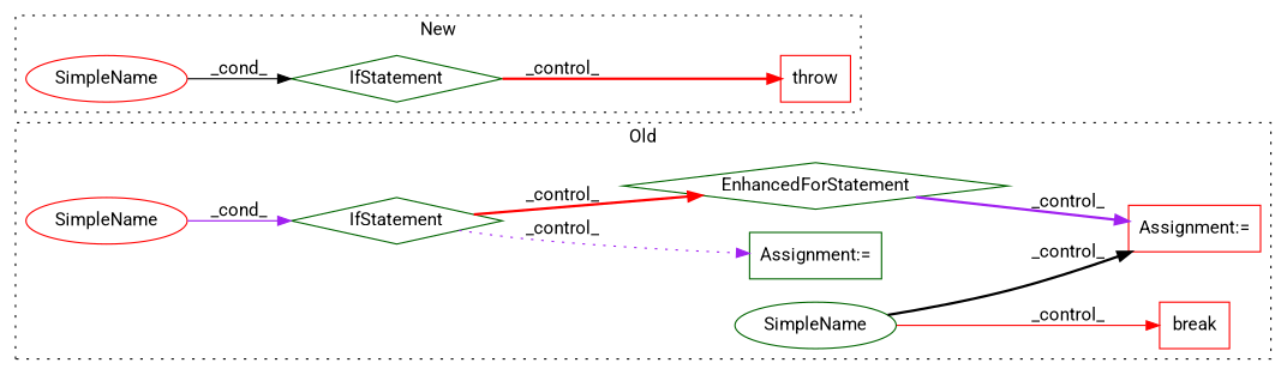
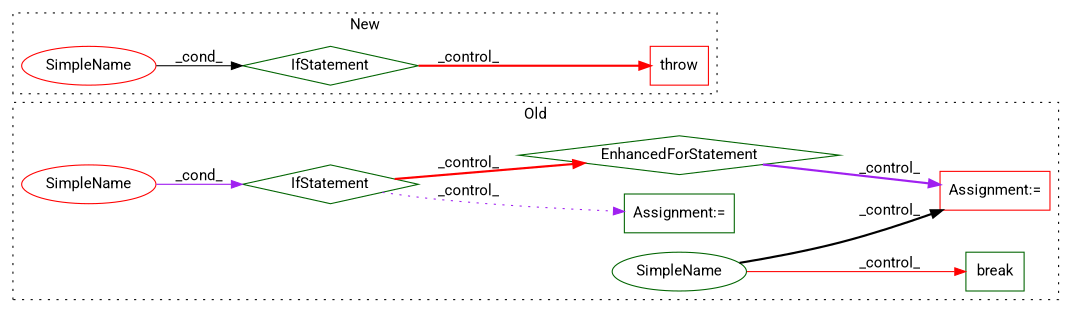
  digraph {
    fontname=Roboto
    rankdir=LR
    node [a=42 color=red fontname=Roboto shape=box]
    edge [color=purple fontname=Roboto style=bold]
-   n1 [a=10 l=6 label=break s=3190]
+   n1 [a=10 color=darkgreen l=6 label=break s=3190]
    n2 [a=25 color=darkgreen l="4,2" label=IfStatement s="2888,2919" shape=diamond]
    n3 [label=SimpleName shape=ellipse]
    n4 [a=7 l=1 label="Assignment:=" s=3173]
    n5 [a=7 color=darkgreen l=1 label="Assignment:=" s=3013]
    n6 [color=darkgreen label=SimpleName shape=ellipse]
    n7 [a=70 color=darkgreen l="57,2" label=EnhancedForStatement s="3026,3104" shape=diamond]
    n8 [a=53 l=6 label=throw s=3340]
    n9 [a=25 color=darkgreen l="4,2" label=IfStatement s="3190,3216" shape=diamond]
    n10 [label=SimpleName shape=ellipse]
    subgraph cluster_1 {
      label=Old
      style=dotted
      n1
      n2
      n3
      n4
      n5
      n6
      n7
    }
    subgraph cluster_2 {
      label=New
      style=dotted
      n8
      n9
      n10
    }
    n2 -> n5 [label=_control_ style=dotted]
    n2 -> n7 [color=red label=_control_]
    n3 -> n2 [label=_cond_ style=solid]
    n6 -> n1 [color=red label=_control_ style=solid]
    n6 -> n4 [color=black label=_control_]
    n7 -> n4 [label=_control_]
    n9 -> n8 [color=red label=_control_]
    n10 -> n9 [color=black label=_cond_ style=solid]
  }
